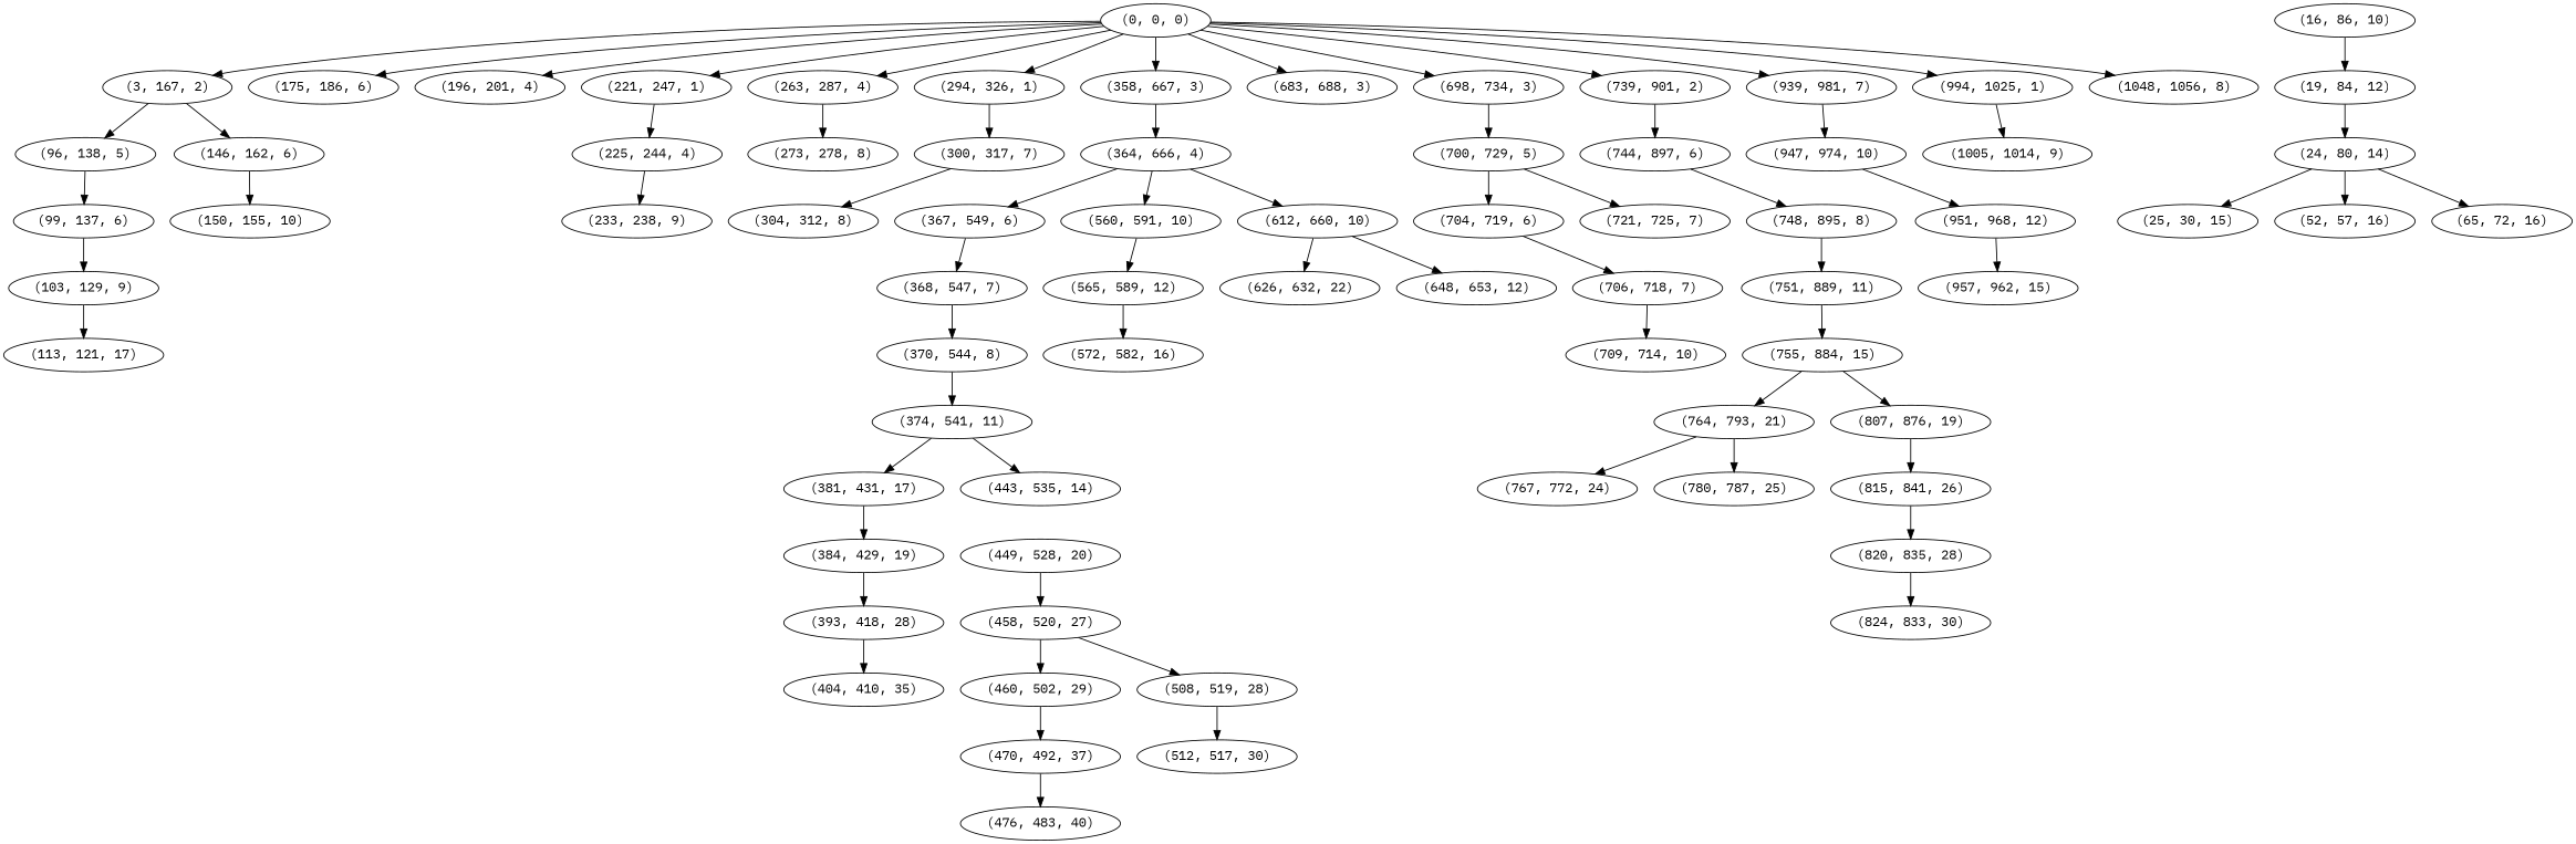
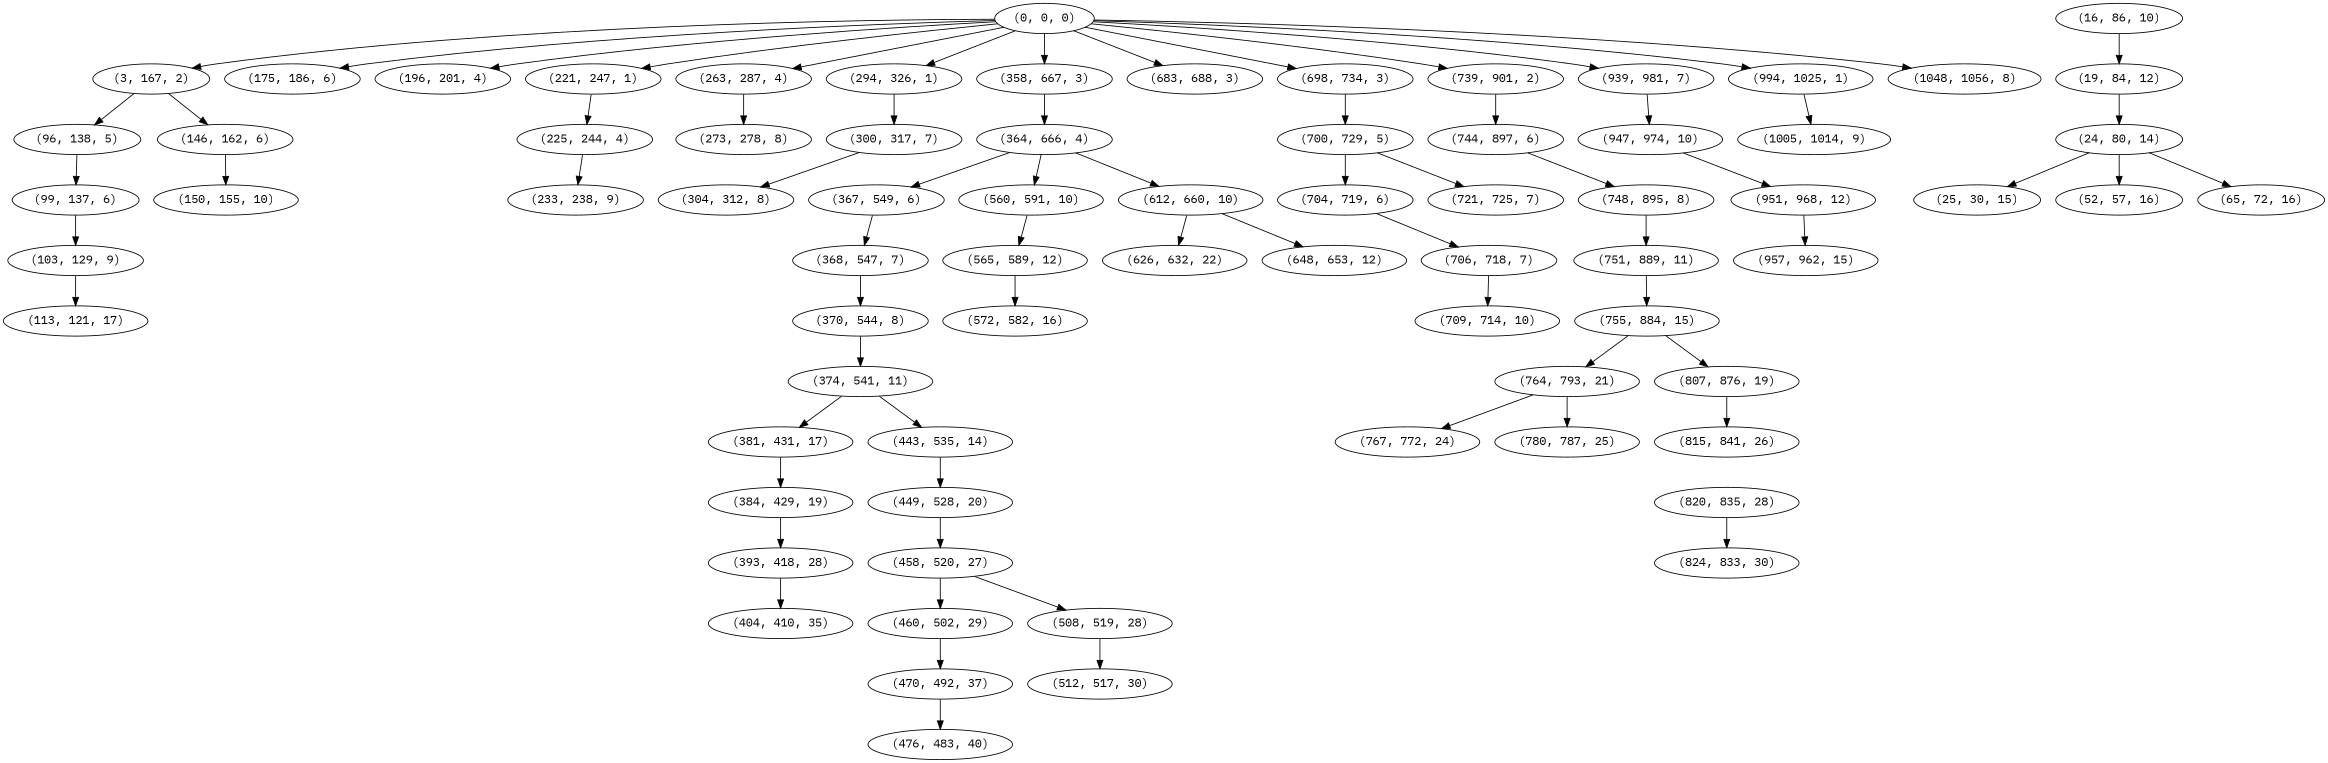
  digraph {
    fontname="IBM Plex Mono"
    node [fontname="IBM Plex Mono"]
    edge [fontname="IBM Plex Mono"]
    "(0, 0, 0)"
    "(3, 167, 2)"
    "(175, 186, 6)"
    "(196, 201, 4)"
    "(221, 247, 1)"
    "(263, 287, 4)"
    "(294, 326, 1)"
    "(358, 667, 3)"
    "(683, 688, 3)"
    "(698, 734, 3)"
    "(739, 901, 2)"
    "(939, 981, 7)"
    "(994, 1025, 1)"
    "(1048, 1056, 8)"
    "(96, 138, 5)"
    "(146, 162, 6)"
    "(225, 244, 4)"
    "(273, 278, 8)"
    "(300, 317, 7)"
    "(364, 666, 4)"
    "(700, 729, 5)"
    "(744, 897, 6)"
    "(947, 974, 10)"
    "(1005, 1014, 9)"
    "(16, 86, 10)"
    "(19, 84, 12)"
    "(99, 137, 6)"
    "(150, 155, 10)"
    "(24, 80, 14)"
    "(25, 30, 15)"
    "(52, 57, 16)"
    "(65, 72, 16)"
    "(103, 129, 9)"
    "(113, 121, 17)"
    "(233, 238, 9)"
    "(304, 312, 8)"
    "(367, 549, 6)"
    "(560, 591, 10)"
    "(612, 660, 10)"
    "(368, 547, 7)"
    "(565, 589, 12)"
    "(626, 632, 22)"
    "(648, 653, 12)"
    "(370, 544, 8)"
    "(374, 541, 11)"
    "(381, 431, 17)"
    "(443, 535, 14)"
    "(384, 429, 19)"
    "(449, 528, 20)"
    "(393, 418, 28)"
    "(404, 410, 35)"
    "(458, 520, 27)"
    "(460, 502, 29)"
    "(508, 519, 28)"
    "(470, 492, 37)"
    "(512, 517, 30)"
    "(476, 483, 40)"
    "(572, 582, 16)"
    "(704, 719, 6)"
    "(721, 725, 7)"
    "(706, 718, 7)"
    "(709, 714, 10)"
    "(748, 895, 8)"
    "(751, 889, 11)"
    "(755, 884, 15)"
    "(764, 793, 21)"
    "(807, 876, 19)"
    "(767, 772, 24)"
    "(780, 787, 25)"
    "(815, 841, 26)"
    "(820, 835, 28)"
    "(824, 833, 30)"
    "(951, 968, 12)"
    "(957, 962, 15)"
    "(0, 0, 0)" -> "(3, 167, 2)"
    "(0, 0, 0)" -> "(175, 186, 6)"
    "(0, 0, 0)" -> "(196, 201, 4)"
    "(0, 0, 0)" -> "(221, 247, 1)"
    "(0, 0, 0)" -> "(263, 287, 4)"
    "(0, 0, 0)" -> "(294, 326, 1)"
    "(0, 0, 0)" -> "(358, 667, 3)"
    "(0, 0, 0)" -> "(683, 688, 3)"
    "(0, 0, 0)" -> "(698, 734, 3)"
    "(0, 0, 0)" -> "(739, 901, 2)"
    "(0, 0, 0)" -> "(939, 981, 7)"
    "(0, 0, 0)" -> "(994, 1025, 1)"
    "(0, 0, 0)" -> "(1048, 1056, 8)"
    "(3, 167, 2)" -> "(96, 138, 5)"
    "(3, 167, 2)" -> "(146, 162, 6)"
    "(221, 247, 1)" -> "(225, 244, 4)"
    "(263, 287, 4)" -> "(273, 278, 8)"
    "(294, 326, 1)" -> "(300, 317, 7)"
    "(358, 667, 3)" -> "(364, 666, 4)"
    "(698, 734, 3)" -> "(700, 729, 5)"
    "(739, 901, 2)" -> "(744, 897, 6)"
    "(939, 981, 7)" -> "(947, 974, 10)"
    "(994, 1025, 1)" -> "(1005, 1014, 9)"
    "(96, 138, 5)" -> "(99, 137, 6)"
    "(146, 162, 6)" -> "(150, 155, 10)"
    "(225, 244, 4)" -> "(233, 238, 9)"
    "(300, 317, 7)" -> "(304, 312, 8)"
    "(364, 666, 4)" -> "(367, 549, 6)"
    "(364, 666, 4)" -> "(560, 591, 10)"
    "(364, 666, 4)" -> "(612, 660, 10)"
    "(700, 729, 5)" -> "(704, 719, 6)"
    "(700, 729, 5)" -> "(721, 725, 7)"
    "(744, 897, 6)" -> "(748, 895, 8)"
    "(947, 974, 10)" -> "(951, 968, 12)"
    "(16, 86, 10)" -> "(19, 84, 12)"
    "(19, 84, 12)" -> "(24, 80, 14)"
    "(99, 137, 6)" -> "(103, 129, 9)"
    "(24, 80, 14)" -> "(25, 30, 15)"
    "(24, 80, 14)" -> "(52, 57, 16)"
    "(24, 80, 14)" -> "(65, 72, 16)"
    "(103, 129, 9)" -> "(113, 121, 17)"
    "(367, 549, 6)" -> "(368, 547, 7)"
    "(560, 591, 10)" -> "(565, 589, 12)"
    "(612, 660, 10)" -> "(626, 632, 22)"
    "(612, 660, 10)" -> "(648, 653, 12)"
    "(368, 547, 7)" -> "(370, 544, 8)"
    "(565, 589, 12)" -> "(572, 582, 16)"
    "(370, 544, 8)" -> "(374, 541, 11)"
    "(374, 541, 11)" -> "(381, 431, 17)"
    "(374, 541, 11)" -> "(443, 535, 14)"
    "(381, 431, 17)" -> "(384, 429, 19)"
+   "(443, 535, 14)" -> "(449, 528, 20)"
    "(384, 429, 19)" -> "(393, 418, 28)"
    "(449, 528, 20)" -> "(458, 520, 27)"
    "(393, 418, 28)" -> "(404, 410, 35)"
    "(458, 520, 27)" -> "(460, 502, 29)"
    "(458, 520, 27)" -> "(508, 519, 28)"
    "(460, 502, 29)" -> "(470, 492, 37)"
    "(508, 519, 28)" -> "(512, 517, 30)"
    "(470, 492, 37)" -> "(476, 483, 40)"
    "(704, 719, 6)" -> "(706, 718, 7)"
    "(706, 718, 7)" -> "(709, 714, 10)"
    "(748, 895, 8)" -> "(751, 889, 11)"
    "(751, 889, 11)" -> "(755, 884, 15)"
    "(755, 884, 15)" -> "(764, 793, 21)"
    "(755, 884, 15)" -> "(807, 876, 19)"
    "(764, 793, 21)" -> "(767, 772, 24)"
    "(764, 793, 21)" -> "(780, 787, 25)"
    "(807, 876, 19)" -> "(815, 841, 26)"
-   "(815, 841, 26)" -> "(820, 835, 28)"
    "(820, 835, 28)" -> "(824, 833, 30)"
    "(951, 968, 12)" -> "(957, 962, 15)"
  }
